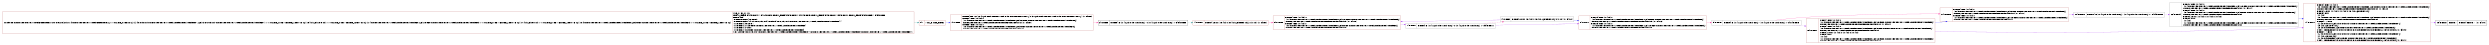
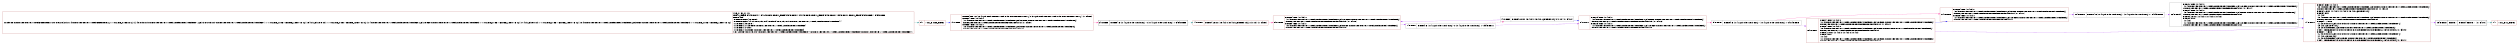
  digraph {
    fontname=Lato
    rankdir=LR
    node [color=brown fontname=Lato shape=record]
    edge [color=purple fontname=Lato]
    n1 [label="{0\:\ ?|MTH_ENTER_BLOCK\l}"]
    n2 [label="{2\:\ 0x0000|0x0000: CONST  (r0 I:??[int, float, boolean, short, byte, char, OBJECT, ARRAY]) = (0 ??[int, float, boolean, short, byte, char, OBJECT, ARRAY])  (LINE:155)\l0x0001: IGET  (r1 I:int) = \l  (r6 I:androidx.recyclerview.widget.AdapterHelper$UpdateOp A[D('moveOp' androidx.recyclerview.widget.AdapterHelper$UpdateOp)])\l androidx.recyclerview.widget.AdapterHelper.UpdateOp.itemCount int  (LINE:157)\l0x0003: IGET  (r2 I:int) = \l  (r8 I:androidx.recyclerview.widget.AdapterHelper$UpdateOp A[D('addOp' androidx.recyclerview.widget.AdapterHelper$UpdateOp)])\l androidx.recyclerview.widget.AdapterHelper.UpdateOp.positionStart int \l}"]
    n3 [color=black label="{3\:\ 0x0005|0x0005: IF  (r1 I:??[int, byte, short, char]) \>= (r2 I:??[int, byte, short, char])  \-\> B:5:0x0009 \l}"]
    n4 [label="{4\:\ 0x0007|0x0007: ARITH  (r0 I:int) = (r0 I:int A[D('offset' int)]) + (\-1 int)  (LINE:158)\l}"]
    n5 [label="{5\:\ 0x0009|0x0009: IGET  (r1 I:int) = \l  (r6 I:androidx.recyclerview.widget.AdapterHelper$UpdateOp A[D('moveOp' androidx.recyclerview.widget.AdapterHelper$UpdateOp)])\l androidx.recyclerview.widget.AdapterHelper.UpdateOp.positionStart int  (LINE:160)\l0x000b: IGET  (r2 I:int) = \l  (r8 I:androidx.recyclerview.widget.AdapterHelper$UpdateOp A[D('addOp' androidx.recyclerview.widget.AdapterHelper$UpdateOp)])\l androidx.recyclerview.widget.AdapterHelper.UpdateOp.positionStart int \l}"]
    n6 [color=gray40 label="{6\:\ 0x000d|0x000d: IF  (r1 I:??[int, byte, short, char]) \>= (r2 I:??[int, byte, short, char])  \-\> B:8:0x0011 \l}"]
    n7 [color=gray40 label="{7\:\ 0x000f|0x000f: ARITH  (r0 I:int) = (r0 I:int A[D('offset' int)]) + (1 int)  (LINE:161)\l}"]
    n8 [label="{8\:\ 0x0011|0x0011: IGET  (r1 I:int) = \l  (r8 I:androidx.recyclerview.widget.AdapterHelper$UpdateOp A[D('addOp' androidx.recyclerview.widget.AdapterHelper$UpdateOp)])\l androidx.recyclerview.widget.AdapterHelper.UpdateOp.positionStart int  (LINE:163)\l0x0013: IGET  (r2 I:int) = \l  (r6 I:androidx.recyclerview.widget.AdapterHelper$UpdateOp A[D('moveOp' androidx.recyclerview.widget.AdapterHelper$UpdateOp)])\l androidx.recyclerview.widget.AdapterHelper.UpdateOp.positionStart int \l}"]
    n9 [color=gray40 label="{9\:\ 0x0015|0x0015: IF  (r1 I:??[int, byte, short, char]) \> (r2 I:??[int, byte, short, char])  \-\> B:11:0x001e \l}"]
    n10 [label="{10\:\ 0x0017|0x0017: IGET  (r1 I:int) = \l  (r6 I:androidx.recyclerview.widget.AdapterHelper$UpdateOp A[D('moveOp' androidx.recyclerview.widget.AdapterHelper$UpdateOp)])\l androidx.recyclerview.widget.AdapterHelper.UpdateOp.positionStart int  (LINE:164)\l0x0019: IGET  (r2 I:int) = \l  (r8 I:androidx.recyclerview.widget.AdapterHelper$UpdateOp A[D('addOp' androidx.recyclerview.widget.AdapterHelper$UpdateOp)])\l androidx.recyclerview.widget.AdapterHelper.UpdateOp.itemCount int \l0x001b: ARITH  (r1 I:int) = (r1 I:int) + (r2 I:int) \l0x001c: IPUT  \l  (r1 I:int)\l  (r6 I:androidx.recyclerview.widget.AdapterHelper$UpdateOp A[D('moveOp' androidx.recyclerview.widget.AdapterHelper$UpdateOp)])\l androidx.recyclerview.widget.AdapterHelper.UpdateOp.positionStart int \l}"]
    n11 [label="{11\:\ 0x001e|0x001e: IGET  (r1 I:int) = \l  (r8 I:androidx.recyclerview.widget.AdapterHelper$UpdateOp A[D('addOp' androidx.recyclerview.widget.AdapterHelper$UpdateOp)])\l androidx.recyclerview.widget.AdapterHelper.UpdateOp.positionStart int  (LINE:166)\l0x0020: IGET  (r2 I:int) = \l  (r6 I:androidx.recyclerview.widget.AdapterHelper$UpdateOp A[D('moveOp' androidx.recyclerview.widget.AdapterHelper$UpdateOp)])\l androidx.recyclerview.widget.AdapterHelper.UpdateOp.itemCount int \l}"]
    n12 [label="{14\:\ 0x002b|0x002b: IGET  (r1 I:int) = \l  (r8 I:androidx.recyclerview.widget.AdapterHelper$UpdateOp A[D('addOp' androidx.recyclerview.widget.AdapterHelper$UpdateOp)])\l androidx.recyclerview.widget.AdapterHelper.UpdateOp.positionStart int  (LINE:169)\l0x002d: ARITH  (r1 I:int) = (r1 I:int) + (r0 I:int A[D('offset' int)]) \l0x002e: IPUT  \l  (r1 I:int)\l  (r8 I:androidx.recyclerview.widget.AdapterHelper$UpdateOp A[D('addOp' androidx.recyclerview.widget.AdapterHelper$UpdateOp)])\l androidx.recyclerview.widget.AdapterHelper.UpdateOp.positionStart int \l0x0030: INVOKE  \l  (r4 I:java.util.List A[D('list' java.util.List\<androidx.recyclerview.widget.AdapterHelper$UpdateOp\>)])\l  (r5 I:int A[D('move' int)])\l  (r8 I:java.lang.Object A[D('addOp' androidx.recyclerview.widget.AdapterHelper$UpdateOp)])\l type: INTERFACE call: java.util.List.set(int, java.lang.Object):java.lang.Object A[MD:(int, E):E (c)] (LINE:170)\l0x0033: INVOKE  \l  (r4 I:java.util.List A[D('list' java.util.List\<androidx.recyclerview.widget.AdapterHelper$UpdateOp\>)])\l  (r7 I:int A[D('add' int)])\l  (r6 I:java.lang.Object A[D('moveOp' androidx.recyclerview.widget.AdapterHelper$UpdateOp)])\l type: INTERFACE call: java.util.List.set(int, java.lang.Object):java.lang.Object A[MD:(int, E):E (c)] (LINE:171)\l}"]
    n13 [color=gray40 label="{12\:\ 0x0022|0x0022: IF  (r1 I:??[int, byte, short, char]) \> (r2 I:??[int, byte, short, char])  \-\> B:14:0x002b \l}"]
    n14 [color=gray40 label="{13\:\ 0x0024|0x0024: IGET  (r1 I:int) = \l  (r6 I:androidx.recyclerview.widget.AdapterHelper$UpdateOp A[D('moveOp' androidx.recyclerview.widget.AdapterHelper$UpdateOp)])\l androidx.recyclerview.widget.AdapterHelper.UpdateOp.itemCount int  (LINE:167)\l0x0026: IGET  (r2 I:int) = \l  (r8 I:androidx.recyclerview.widget.AdapterHelper$UpdateOp A[D('addOp' androidx.recyclerview.widget.AdapterHelper$UpdateOp)])\l androidx.recyclerview.widget.AdapterHelper.UpdateOp.itemCount int \l0x0028: ARITH  (r1 I:int) = (r1 I:int) + (r2 I:int) \l0x0029: IPUT  \l  (r1 I:int)\l  (r6 I:androidx.recyclerview.widget.AdapterHelper$UpdateOp A[D('moveOp' androidx.recyclerview.widget.AdapterHelper$UpdateOp)])\l androidx.recyclerview.widget.AdapterHelper.UpdateOp.itemCount int \l}"]
    n15 [color=black label="{15\:\ 0x0036|RETURN\l|0x0036: RETURN    (LINE:172)\l}"]
+   n16 [label="{1\:\ ?|MTH_EXIT_BLOCK\l}"]
    n17 [label="{private void androidx.recyclerview.widget.OpReorderer.swapMoveAdd((r3 'this' I:androidx.recyclerview.widget.OpReorderer A[IMMUTABLE_TYPE, THIS]), (r4 I:java.util.List\<androidx.recyclerview.widget.AdapterHelper$UpdateOp\> A[D('list' java.util.List\<androidx.recyclerview.widget.AdapterHelper$UpdateOp\>), IMMUTABLE_TYPE, METHOD_ARGUMENT]), (r5 I:int A[D('move' int), IMMUTABLE_TYPE, METHOD_ARGUMENT]), (r6 I:androidx.recyclerview.widget.AdapterHelper$UpdateOp A[D('moveOp' androidx.recyclerview.widget.AdapterHelper$UpdateOp), IMMUTABLE_TYPE, METHOD_ARGUMENT]), (r7 I:int A[D('add' int), IMMUTABLE_TYPE, METHOD_ARGUMENT]), (r8 I:androidx.recyclerview.widget.AdapterHelper$UpdateOp A[D('addOp' androidx.recyclerview.widget.AdapterHelper$UpdateOp), IMMUTABLE_TYPE, METHOD_ARGUMENT]))  | USE_LINES_HINTS\lCROSS_EDGE: B:12:0x0022 \-\> B:14:0x002b, CROSS_EDGE: B:9:0x0015 \-\> B:11:0x001e, CROSS_EDGE: B:6:0x000d \-\> B:8:0x0011, CROSS_EDGE: B:3:0x0005 \-\> B:5:0x0009\lDebug Info:\l  0x0001\-0x0036: r0 'offset' I\l  0x0000\-0x0036: r4 'list' Ljava\/util\/List;, signature: Ljava\/util\/List\<Landroidx\/recyclerview\/widget\/AdapterHelper$UpdateOp;\>;\l  \-1 \-0x0036: r5 'move' I\l  \-1 \-0x0036: r6 'moveOp' Landroidx\/recyclerview\/widget\/AdapterHelper$UpdateOp;\l  \-1 \-0x0036: r7 'add' I\l  \-1 \-0x0036: r8 'addOp' Landroidx\/recyclerview\/widget\/AdapterHelper$UpdateOp;\lSIGNATURE: (Ljava\/util\/List\<Landroidx\/recyclerview\/widget\/AdapterHelper$UpdateOp;\>;ILandroidx\/recyclerview\/widget\/AdapterHelper$UpdateOp;ILandroidx\/recyclerview\/widget\/AdapterHelper$UpdateOp;)V\l}"]
    n1 -> n2 [color=blue]
    n2 -> n3 [color=deeppink]
    n3 -> n4 [color=teal style=dashed]
    n4 -> n5 [color=deeppink]
    n5 -> n6
    n6 -> n7 [color=deeppink style=dashed]
    n6 -> n8
    n7 -> n5
    n7 -> n8 [color=blue]
    n8 -> n9 [color=deeppink]
    n9 -> n10 [style=dashed]
    n9 -> n11 [color=deeppink]
    n10 -> n11 [color=blue]
    n10 -> n12
    n11 -> n13
    n12 -> n15
    n13 -> n14 [style=dashed]
    n14 -> n12 [color=blue]
+   n15 -> n16 [color=teal]
    n17 -> n1 [color=teal]
  }
